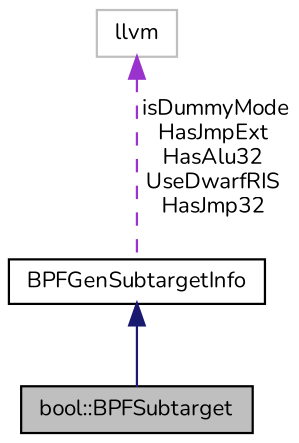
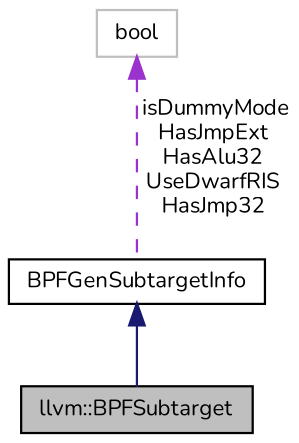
  digraph {
    fontname=Nunito
    node [color=black fontname=Nunito fontsize=10 shape=record]
    edge [dir=back fontname=Nunito fontsize=10 labelfontname=Helvetica labelfontsize=10]
-   n1 [fillcolor=grey75 fontcolor=black height=0.2 label="bool::BPFSubtarget" style=filled width=0.4]
+   n1 [fillcolor=grey75 fontcolor=black height=0.2 label="llvm::BPFSubtarget" style=filled width=0.4]
    n2 [height=0.2 label=BPFGenSubtargetInfo width=0.4]
-   n3 [color=grey75 height=0.2 label=llvm width=0.4]
+   n3 [color=grey75 height=0.2 label=bool width=0.4]
    n2 -> n1 [color=midnightblue style=solid]
    n3 -> n2 [color=darkorchid3 label=" isDummyMode\nHasJmpExt\nHasAlu32\nUseDwarfRIS\nHasJmp32" style=dashed]
  }
